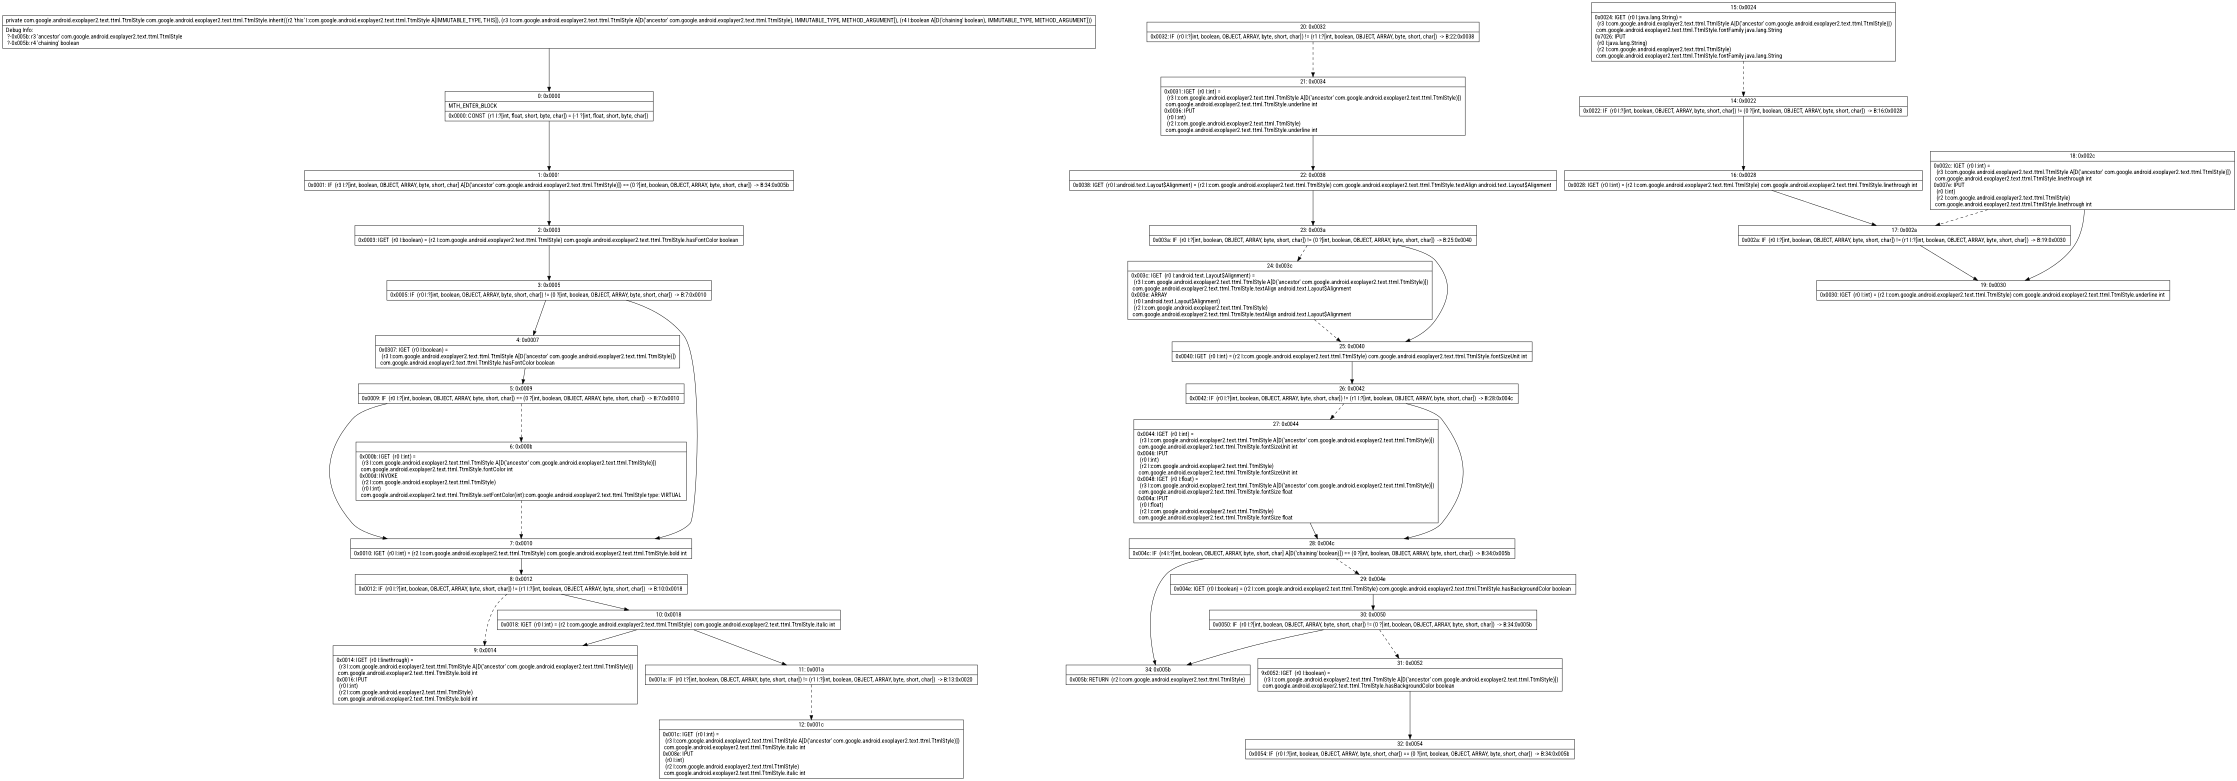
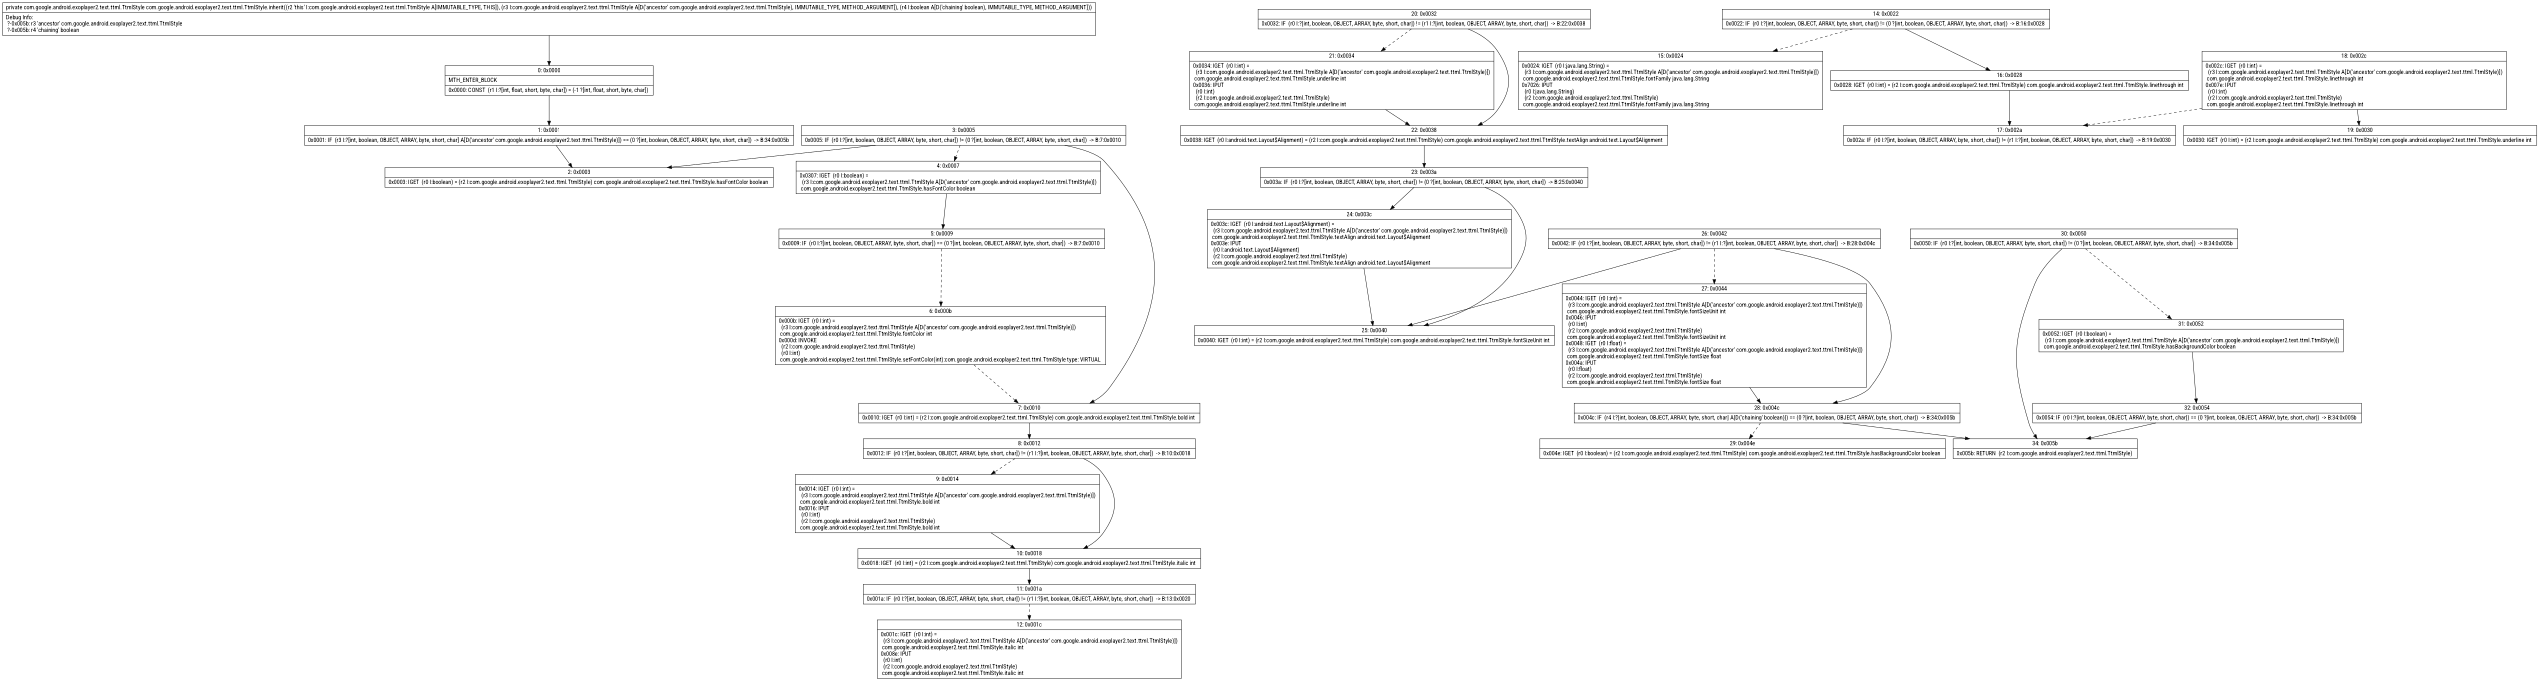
  digraph {
    fontname="Roboto Condensed"
    node [fontname="Roboto Condensed" shape=record]
    edge [fontname="Roboto Condensed"]
    n1 [label="{0\:\ 0x0000|MTH_ENTER_BLOCK\l|0x0000: CONST  (r1 I:?[int, float, short, byte, char]) = (\-1 ?[int, float, short, byte, char]) \l}"]
    n2 [label="{1\:\ 0x0001|0x0001: IF  (r3 I:?[int, boolean, OBJECT, ARRAY, byte, short, char] A[D('ancestor' com.google.android.exoplayer2.text.ttml.TtmlStyle)]) == (0 ?[int, boolean, OBJECT, ARRAY, byte, short, char])  \-\> B:34:0x005b \l}"]
    n3 [label="{2\:\ 0x0003|0x0003: IGET  (r0 I:boolean) = (r2 I:com.google.android.exoplayer2.text.ttml.TtmlStyle) com.google.android.exoplayer2.text.ttml.TtmlStyle.hasFontColor boolean \l}"]
    n4 [label="{3\:\ 0x0005|0x0005: IF  (r0 I:?[int, boolean, OBJECT, ARRAY, byte, short, char]) != (0 ?[int, boolean, OBJECT, ARRAY, byte, short, char])  \-\> B:7:0x0010 \l}"]
    n5 [label="{34\:\ 0x005b|0x005b: RETURN  (r2 I:com.google.android.exoplayer2.text.ttml.TtmlStyle) \l}"]
    n6 [label="{4\:\ 0x0007|0x0307: IGET  (r0 I:boolean) = \l  (r3 I:com.google.android.exoplayer2.text.ttml.TtmlStyle A[D('ancestor' com.google.android.exoplayer2.text.ttml.TtmlStyle)])\l com.google.android.exoplayer2.text.ttml.TtmlStyle.hasFontColor boolean \l}"]
    n7 [label="{7\:\ 0x0010|0x0010: IGET  (r0 I:int) = (r2 I:com.google.android.exoplayer2.text.ttml.TtmlStyle) com.google.android.exoplayer2.text.ttml.TtmlStyle.bold int \l}"]
    n8 [label="{5\:\ 0x0009|0x0009: IF  (r0 I:?[int, boolean, OBJECT, ARRAY, byte, short, char]) == (0 ?[int, boolean, OBJECT, ARRAY, byte, short, char])  \-\> B:7:0x0010 \l}"]
    n9 [label="{8\:\ 0x0012|0x0012: IF  (r0 I:?[int, boolean, OBJECT, ARRAY, byte, short, char]) != (r1 I:?[int, boolean, OBJECT, ARRAY, byte, short, char])  \-\> B:10:0x0018 \l}"]
    n10 [label="{6\:\ 0x000b|0x000b: IGET  (r0 I:int) = \l  (r3 I:com.google.android.exoplayer2.text.ttml.TtmlStyle A[D('ancestor' com.google.android.exoplayer2.text.ttml.TtmlStyle)])\l com.google.android.exoplayer2.text.ttml.TtmlStyle.fontColor int \l0x000d: INVOKE  \l  (r2 I:com.google.android.exoplayer2.text.ttml.TtmlStyle)\l  (r0 I:int)\l com.google.android.exoplayer2.text.ttml.TtmlStyle.setFontColor(int):com.google.android.exoplayer2.text.ttml.TtmlStyle type: VIRTUAL \l}"]
-   n11 [label="{9\:\ 0x0014|0x0014: IGET  (r0 I:linethrough) = \l  (r3 I:com.google.android.exoplayer2.text.ttml.TtmlStyle A[D('ancestor' com.google.android.exoplayer2.text.ttml.TtmlStyle)])\l com.google.android.exoplayer2.text.ttml.TtmlStyle.bold int \l0x0016: IPUT  \l  (r0 I:int)\l  (r2 I:com.google.android.exoplayer2.text.ttml.TtmlStyle)\l com.google.android.exoplayer2.text.ttml.TtmlStyle.bold int \l}"]
+   n11 [label="{9\:\ 0x0014|0x0014: IGET  (r0 I:int) = \l  (r3 I:com.google.android.exoplayer2.text.ttml.TtmlStyle A[D('ancestor' com.google.android.exoplayer2.text.ttml.TtmlStyle)])\l com.google.android.exoplayer2.text.ttml.TtmlStyle.bold int \l0x0016: IPUT  \l  (r0 I:int)\l  (r2 I:com.google.android.exoplayer2.text.ttml.TtmlStyle)\l com.google.android.exoplayer2.text.ttml.TtmlStyle.bold int \l}"]
    n12 [label="{10\:\ 0x0018|0x0018: IGET  (r0 I:int) = (r2 I:com.google.android.exoplayer2.text.ttml.TtmlStyle) com.google.android.exoplayer2.text.ttml.TtmlStyle.italic int \l}"]
    n13 [label="{11\:\ 0x001a|0x001a: IF  (r0 I:?[int, boolean, OBJECT, ARRAY, byte, short, char]) != (r1 I:?[int, boolean, OBJECT, ARRAY, byte, short, char])  \-\> B:13:0x0020 \l}"]
    n14 [label="{12\:\ 0x001c|0x001c: IGET  (r0 I:int) = \l  (r3 I:com.google.android.exoplayer2.text.ttml.TtmlStyle A[D('ancestor' com.google.android.exoplayer2.text.ttml.TtmlStyle)])\l com.google.android.exoplayer2.text.ttml.TtmlStyle.italic int \l0x008e: IPUT  \l  (r0 I:int)\l  (r2 I:com.google.android.exoplayer2.text.ttml.TtmlStyle)\l com.google.android.exoplayer2.text.ttml.TtmlStyle.italic int \l}"]
    n15 [label="{14\:\ 0x0022|0x0022: IF  (r0 I:?[int, boolean, OBJECT, ARRAY, byte, short, char]) != (0 ?[int, boolean, OBJECT, ARRAY, byte, short, char])  \-\> B:16:0x0028 \l}"]
    n16 [label="{15\:\ 0x0024|0x0024: IGET  (r0 I:java.lang.String) = \l  (r3 I:com.google.android.exoplayer2.text.ttml.TtmlStyle A[D('ancestor' com.google.android.exoplayer2.text.ttml.TtmlStyle)])\l com.google.android.exoplayer2.text.ttml.TtmlStyle.fontFamily java.lang.String \l0x7026: IPUT  \l  (r0 I:java.lang.String)\l  (r2 I:com.google.android.exoplayer2.text.ttml.TtmlStyle)\l com.google.android.exoplayer2.text.ttml.TtmlStyle.fontFamily java.lang.String \l}"]
    n17 [label="{16\:\ 0x0028|0x0028: IGET  (r0 I:int) = (r2 I:com.google.android.exoplayer2.text.ttml.TtmlStyle) com.google.android.exoplayer2.text.ttml.TtmlStyle.linethrough int \l}"]
    n18 [label="{17\:\ 0x002a|0x002a: IF  (r0 I:?[int, boolean, OBJECT, ARRAY, byte, short, char]) != (r1 I:?[int, boolean, OBJECT, ARRAY, byte, short, char])  \-\> B:19:0x0030 \l}"]
    n19 [label="{19\:\ 0x0030|0x0030: IGET  (r0 I:int) = (r2 I:com.google.android.exoplayer2.text.ttml.TtmlStyle) com.google.android.exoplayer2.text.ttml.TtmlStyle.underline int \l}"]
    n20 [label="{18\:\ 0x002c|0x002c: IGET  (r0 I:int) = \l  (r3 I:com.google.android.exoplayer2.text.ttml.TtmlStyle A[D('ancestor' com.google.android.exoplayer2.text.ttml.TtmlStyle)])\l com.google.android.exoplayer2.text.ttml.TtmlStyle.linethrough int \l0x007e: IPUT  \l  (r0 I:int)\l  (r2 I:com.google.android.exoplayer2.text.ttml.TtmlStyle)\l com.google.android.exoplayer2.text.ttml.TtmlStyle.linethrough int \l}"]
    n21 [label="{20\:\ 0x0032|0x0032: IF  (r0 I:?[int, boolean, OBJECT, ARRAY, byte, short, char]) != (r1 I:?[int, boolean, OBJECT, ARRAY, byte, short, char])  \-\> B:22:0x0038 \l}"]
-   n22 [label="{21\:\ 0x0034|0x0031: IGET  (r0 I:int) = \l  (r3 I:com.google.android.exoplayer2.text.ttml.TtmlStyle A[D('ancestor' com.google.android.exoplayer2.text.ttml.TtmlStyle)])\l com.google.android.exoplayer2.text.ttml.TtmlStyle.underline int \l0x0036: IPUT  \l  (r0 I:int)\l  (r2 I:com.google.android.exoplayer2.text.ttml.TtmlStyle)\l com.google.android.exoplayer2.text.ttml.TtmlStyle.underline int \l}"]
+   n22 [label="{21\:\ 0x0034|0x0034: IGET  (r0 I:int) = \l  (r3 I:com.google.android.exoplayer2.text.ttml.TtmlStyle A[D('ancestor' com.google.android.exoplayer2.text.ttml.TtmlStyle)])\l com.google.android.exoplayer2.text.ttml.TtmlStyle.underline int \l0x0036: IPUT  \l  (r0 I:int)\l  (r2 I:com.google.android.exoplayer2.text.ttml.TtmlStyle)\l com.google.android.exoplayer2.text.ttml.TtmlStyle.underline int \l}"]
    n23 [label="{22\:\ 0x0038|0x0038: IGET  (r0 I:android.text.Layout$Alignment) = (r2 I:com.google.android.exoplayer2.text.ttml.TtmlStyle) com.google.android.exoplayer2.text.ttml.TtmlStyle.textAlign android.text.Layout$Alignment \l}"]
    n24 [label="{23\:\ 0x003a|0x003a: IF  (r0 I:?[int, boolean, OBJECT, ARRAY, byte, short, char]) != (0 ?[int, boolean, OBJECT, ARRAY, byte, short, char])  \-\> B:25:0x0040 \l}"]
-   n25 [label="{24\:\ 0x003c|0x003c: IGET  (r0 I:android.text.Layout$Alignment) = \l  (r3 I:com.google.android.exoplayer2.text.ttml.TtmlStyle A[D('ancestor' com.google.android.exoplayer2.text.ttml.TtmlStyle)])\l com.google.android.exoplayer2.text.ttml.TtmlStyle.textAlign android.text.Layout$Alignment \l0x003e: ARRAY  \l  (r0 I:android.text.Layout$Alignment)\l  (r2 I:com.google.android.exoplayer2.text.ttml.TtmlStyle)\l com.google.android.exoplayer2.text.ttml.TtmlStyle.textAlign android.text.Layout$Alignment \l}"]
+   n25 [label="{24\:\ 0x003c|0x003c: IGET  (r0 I:android.text.Layout$Alignment) = \l  (r3 I:com.google.android.exoplayer2.text.ttml.TtmlStyle A[D('ancestor' com.google.android.exoplayer2.text.ttml.TtmlStyle)])\l com.google.android.exoplayer2.text.ttml.TtmlStyle.textAlign android.text.Layout$Alignment \l0x003e: IPUT  \l  (r0 I:android.text.Layout$Alignment)\l  (r2 I:com.google.android.exoplayer2.text.ttml.TtmlStyle)\l com.google.android.exoplayer2.text.ttml.TtmlStyle.textAlign android.text.Layout$Alignment \l}"]
    n26 [label="{25\:\ 0x0040|0x0040: IGET  (r0 I:int) = (r2 I:com.google.android.exoplayer2.text.ttml.TtmlStyle) com.google.android.exoplayer2.text.ttml.TtmlStyle.fontSizeUnit int \l}"]
    n27 [label="{26\:\ 0x0042|0x0042: IF  (r0 I:?[int, boolean, OBJECT, ARRAY, byte, short, char]) != (r1 I:?[int, boolean, OBJECT, ARRAY, byte, short, char])  \-\> B:28:0x004c \l}"]
    n28 [label="{27\:\ 0x0044|0x0044: IGET  (r0 I:int) = \l  (r3 I:com.google.android.exoplayer2.text.ttml.TtmlStyle A[D('ancestor' com.google.android.exoplayer2.text.ttml.TtmlStyle)])\l com.google.android.exoplayer2.text.ttml.TtmlStyle.fontSizeUnit int \l0x0046: IPUT  \l  (r0 I:int)\l  (r2 I:com.google.android.exoplayer2.text.ttml.TtmlStyle)\l com.google.android.exoplayer2.text.ttml.TtmlStyle.fontSizeUnit int \l0x0048: IGET  (r0 I:float) = \l  (r3 I:com.google.android.exoplayer2.text.ttml.TtmlStyle A[D('ancestor' com.google.android.exoplayer2.text.ttml.TtmlStyle)])\l com.google.android.exoplayer2.text.ttml.TtmlStyle.fontSize float \l0x004a: IPUT  \l  (r0 I:float)\l  (r2 I:com.google.android.exoplayer2.text.ttml.TtmlStyle)\l com.google.android.exoplayer2.text.ttml.TtmlStyle.fontSize float \l}"]
    n29 [label="{28\:\ 0x004c|0x004c: IF  (r4 I:?[int, boolean, OBJECT, ARRAY, byte, short, char] A[D('chaining' boolean)]) == (0 ?[int, boolean, OBJECT, ARRAY, byte, short, char])  \-\> B:34:0x005b \l}"]
    n30 [label="{29\:\ 0x004e|0x004e: IGET  (r0 I:boolean) = (r2 I:com.google.android.exoplayer2.text.ttml.TtmlStyle) com.google.android.exoplayer2.text.ttml.TtmlStyle.hasBackgroundColor boolean \l}"]
    n31 [label="{30\:\ 0x0050|0x0050: IF  (r0 I:?[int, boolean, OBJECT, ARRAY, byte, short, char]) != (0 ?[int, boolean, OBJECT, ARRAY, byte, short, char])  \-\> B:34:0x005b \l}"]
-   n32 [label="{31\:\ 0x0052|9x0052: IGET  (r0 I:boolean) = \l  (r3 I:com.google.android.exoplayer2.text.ttml.TtmlStyle A[D('ancestor' com.google.android.exoplayer2.text.ttml.TtmlStyle)])\l com.google.android.exoplayer2.text.ttml.TtmlStyle.hasBackgroundColor boolean \l}"]
+   n32 [label="{31\:\ 0x0052|0x0052: IGET  (r0 I:boolean) = \l  (r3 I:com.google.android.exoplayer2.text.ttml.TtmlStyle A[D('ancestor' com.google.android.exoplayer2.text.ttml.TtmlStyle)])\l com.google.android.exoplayer2.text.ttml.TtmlStyle.hasBackgroundColor boolean \l}"]
    n33 [label="{32\:\ 0x0054|0x0054: IF  (r0 I:?[int, boolean, OBJECT, ARRAY, byte, short, char]) == (0 ?[int, boolean, OBJECT, ARRAY, byte, short, char])  \-\> B:34:0x005b \l}"]
    n34 [label="{private com.google.android.exoplayer2.text.ttml.TtmlStyle com.google.android.exoplayer2.text.ttml.TtmlStyle.inherit((r2 'this' I:com.google.android.exoplayer2.text.ttml.TtmlStyle A[IMMUTABLE_TYPE, THIS]), (r3 I:com.google.android.exoplayer2.text.ttml.TtmlStyle A[D('ancestor' com.google.android.exoplayer2.text.ttml.TtmlStyle), IMMUTABLE_TYPE, METHOD_ARGUMENT]), (r4 I:boolean A[D('chaining' boolean), IMMUTABLE_TYPE, METHOD_ARGUMENT]))  | Debug Info:\l  ?\-0x005b: r3 'ancestor' com.google.android.exoplayer2.text.ttml.TtmlStyle\l  ?\-0x005b: r4 'chaining' boolean\l}"]
    n1 -> n2
    n2 -> n3 [style=solid]
-   n3 -> n4
-   n4 -> n6 [style=solid]
+   n4 -> n3
+   n4 -> n6 [style=dashed]
    n4 -> n7
    n6 -> n8
    n7 -> n9
-   n8 -> n7
    n8 -> n10 [style=dashed]
    n9 -> n11 [style=dashed]
    n9 -> n12
    n10 -> n7 [style=dashed]
-   n12 -> n11
+   n11 -> n12
    n12 -> n13
    n13 -> n14 [style=dashed]
-   n16 -> n15 [style=dashed]
+   n15 -> n16 [style=dashed]
    n15 -> n17
    n17 -> n18
-   n18 -> n19
    n20 -> n18 [style=dashed]
    n20 -> n19
    n21 -> n22 [style=dashed]
+   n21 -> n23
    n22 -> n23
    n23 -> n24
-   n24 -> n25 [style=dashed]
+   n24 -> n25 [style=solid]
    n24 -> n26
-   n25 -> n26 [style=dashed]
-   n26 -> n27
+   n25 -> n26
+   n27 -> n26
    n27 -> n28 [style=dashed]
    n27 -> n29
    n28 -> n29
    n29 -> n5
    n29 -> n30 [style=dashed]
-   n30 -> n31
    n31 -> n5
    n31 -> n32 [style=dashed]
    n32 -> n33
+   n33 -> n5
    n34 -> n1
  }
